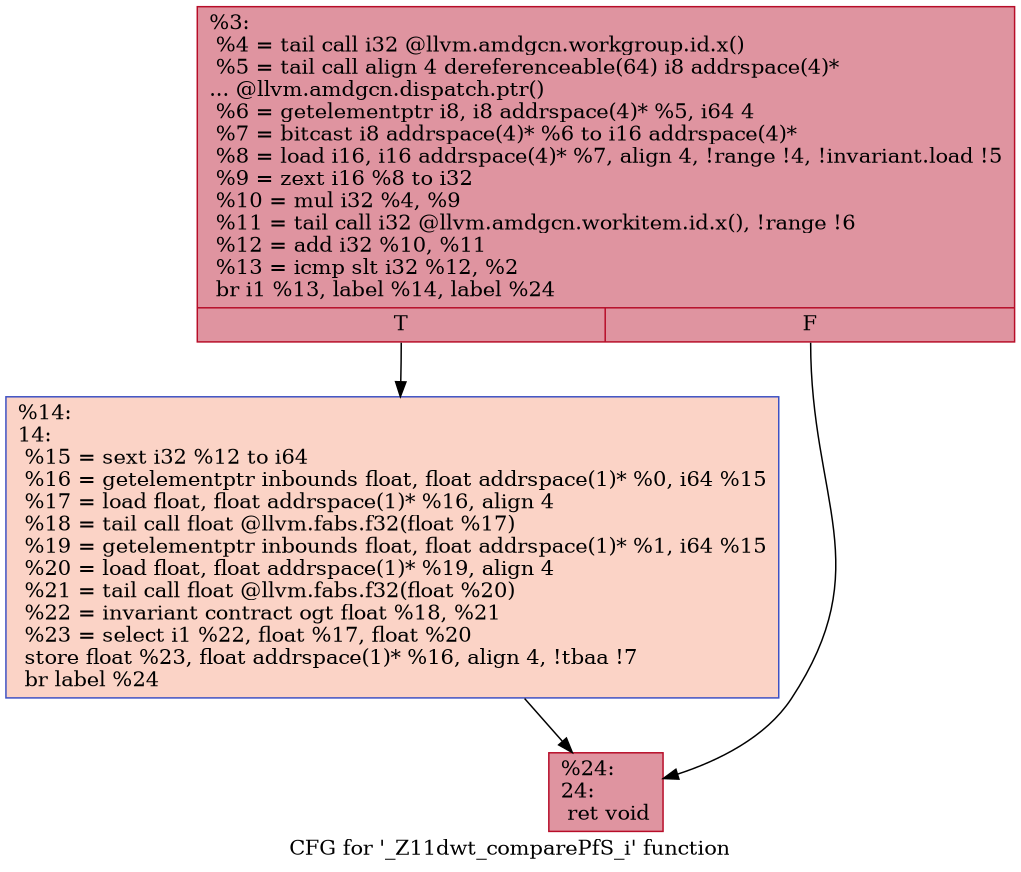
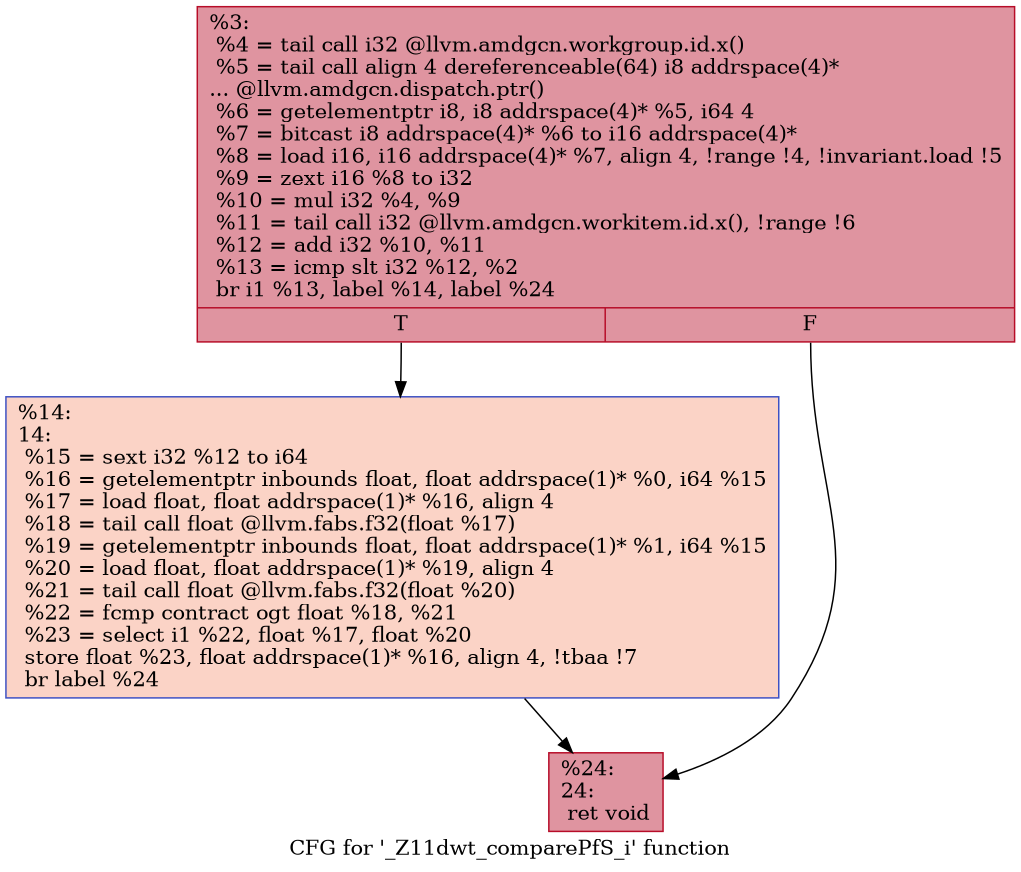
  digraph {
    label="CFG for '_Z11dwt_comparePfS_i' function"
    node [color="#b70d28ff" fillcolor="#b70d2870" shape=record style=filled]
    n1 [label="{%3:\l  %4 = tail call i32 @llvm.amdgcn.workgroup.id.x()\l  %5 = tail call align 4 dereferenceable(64) i8 addrspace(4)*\l... @llvm.amdgcn.dispatch.ptr()\l  %6 = getelementptr i8, i8 addrspace(4)* %5, i64 4\l  %7 = bitcast i8 addrspace(4)* %6 to i16 addrspace(4)*\l  %8 = load i16, i16 addrspace(4)* %7, align 4, !range !4, !invariant.load !5\l  %9 = zext i16 %8 to i32\l  %10 = mul i32 %4, %9\l  %11 = tail call i32 @llvm.amdgcn.workitem.id.x(), !range !6\l  %12 = add i32 %10, %11\l  %13 = icmp slt i32 %12, %2\l  br i1 %13, label %14, label %24\l|{<s0>T|<s1>F}}"]
-   n2 [color="#3d50c3ff" fillcolor="#f59c7d70" label="{%14:\l14:                                               \l  %15 = sext i32 %12 to i64\l  %16 = getelementptr inbounds float, float addrspace(1)* %0, i64 %15\l  %17 = load float, float addrspace(1)* %16, align 4\l  %18 = tail call float @llvm.fabs.f32(float %17)\l  %19 = getelementptr inbounds float, float addrspace(1)* %1, i64 %15\l  %20 = load float, float addrspace(1)* %19, align 4\l  %21 = tail call float @llvm.fabs.f32(float %20)\l  %22 = invariant contract ogt float %18, %21\l  %23 = select i1 %22, float %17, float %20\l  store float %23, float addrspace(1)* %16, align 4, !tbaa !7\l  br label %24\l}"]
+   n2 [color="#3d50c3ff" fillcolor="#f59c7d70" label="{%14:\l14:                                               \l  %15 = sext i32 %12 to i64\l  %16 = getelementptr inbounds float, float addrspace(1)* %0, i64 %15\l  %17 = load float, float addrspace(1)* %16, align 4\l  %18 = tail call float @llvm.fabs.f32(float %17)\l  %19 = getelementptr inbounds float, float addrspace(1)* %1, i64 %15\l  %20 = load float, float addrspace(1)* %19, align 4\l  %21 = tail call float @llvm.fabs.f32(float %20)\l  %22 = fcmp contract ogt float %18, %21\l  %23 = select i1 %22, float %17, float %20\l  store float %23, float addrspace(1)* %16, align 4, !tbaa !7\l  br label %24\l}"]
    n3 [label="{%24:\l24:                                               \l  ret void\l}"]
    n1 -> n2 [tailport=s0]
    n1 -> n3 [tailport=s1]
    n2 -> n3
  }
